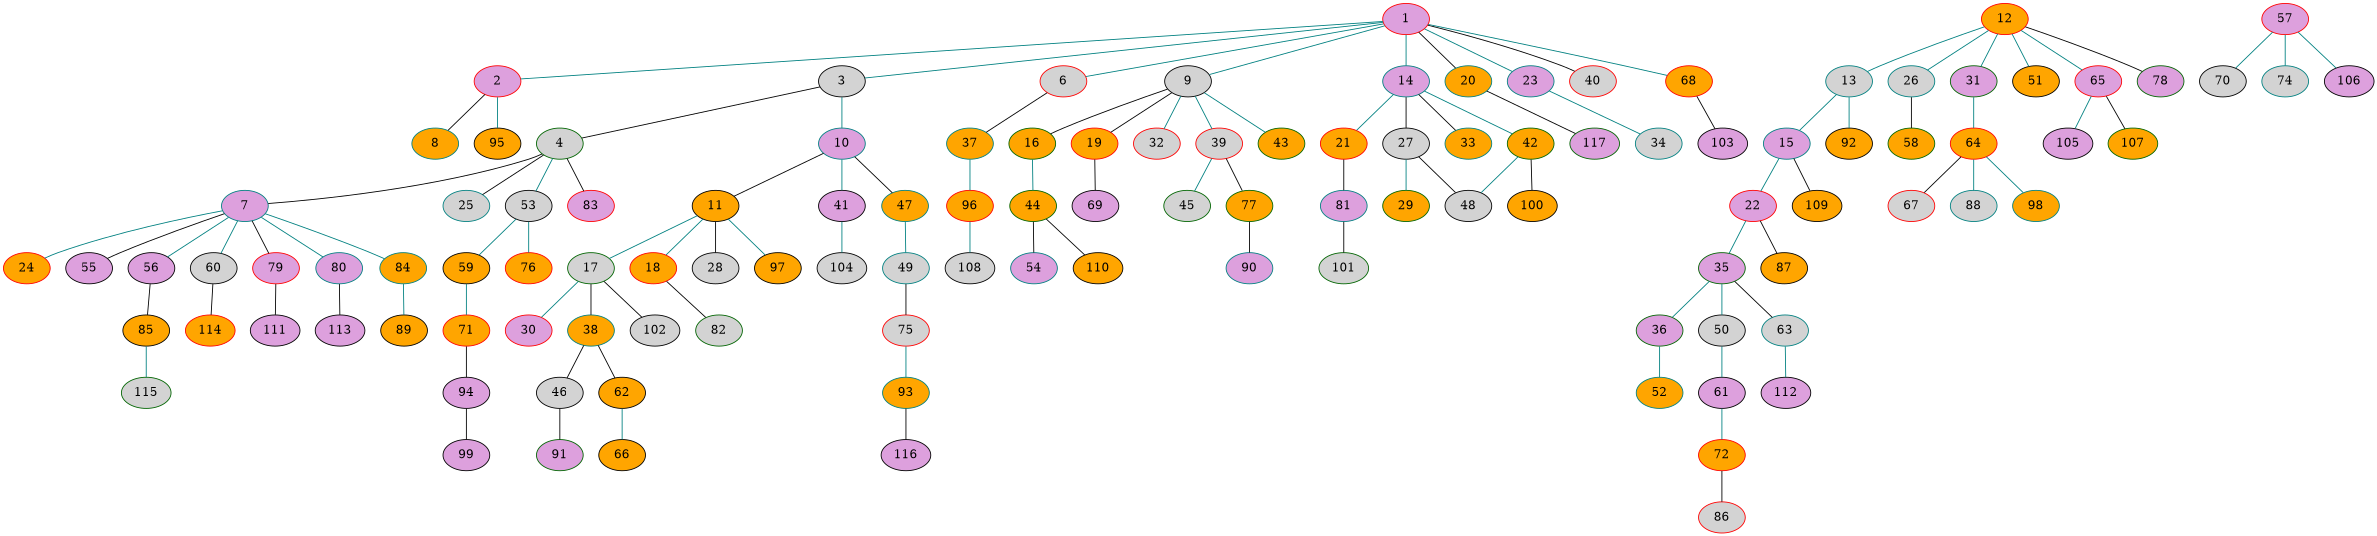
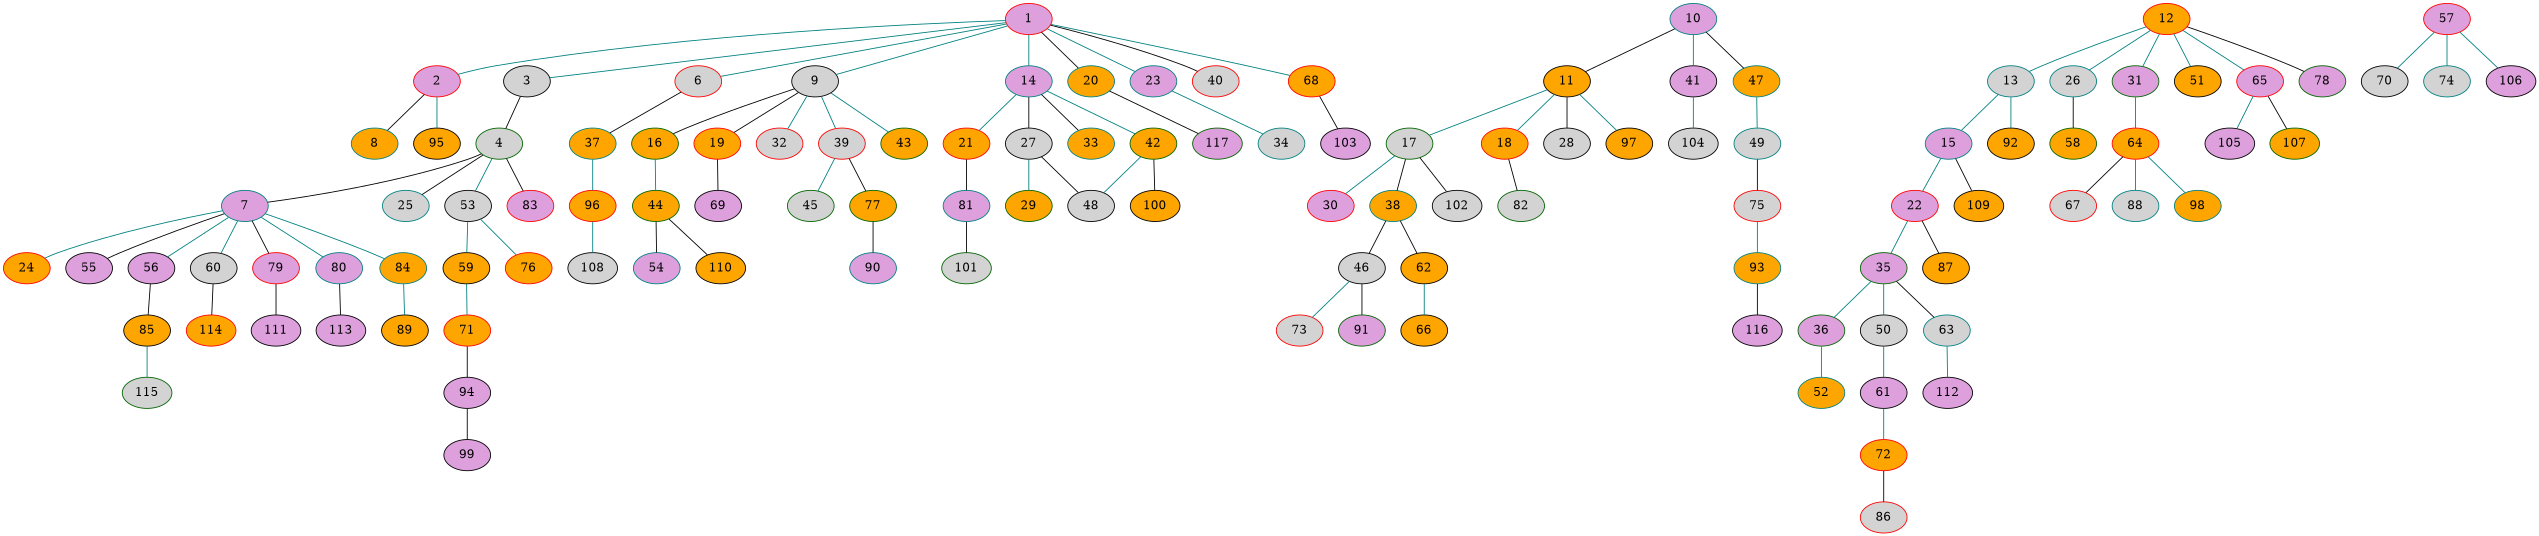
  graph {
    node [color=black fillcolor=orange style=filled]
    edge [color=teal]
    1 [color=red fillcolor=plum]
    2 [color=red fillcolor=plum]
    3 [fillcolor=lightgrey]
    6 [color=red fillcolor=lightgrey]
    9 [fillcolor=lightgrey]
    14 [color=teal fillcolor=plum]
    20 [color=teal]
    23 [color=teal fillcolor=plum]
    40 [color=red fillcolor=lightgrey]
    68 [color=red]
    8 [color=teal]
    95
    4 [color=darkgreen fillcolor=lightgrey]
    10 [color=teal fillcolor=plum]
    37 [color=teal]
    16 [color=darkgreen]
    19 [color=red]
    32 [color=red fillcolor=lightgrey]
    39 [color=red fillcolor=lightgrey]
    43 [color=darkgreen]
    21 [color=red]
    27 [fillcolor=lightgrey]
    33 [color=teal]
    42 [color=darkgreen]
    117 [color=darkgreen fillcolor=plum]
    34 [color=teal fillcolor=lightgrey]
    103 [fillcolor=plum]
    7 [color=teal fillcolor=plum]
    25 [color=teal fillcolor=lightgrey]
    53 [fillcolor=lightgrey]
    83 [color=red fillcolor=plum]
    11
    41 [fillcolor=plum]
    47 [color=teal]
    24 [color=red]
    55 [fillcolor=plum]
    56 [fillcolor=plum]
    60 [fillcolor=lightgrey]
    79 [color=red fillcolor=plum]
    80 [color=teal fillcolor=plum]
    84 [color=teal]
    59
    76 [color=red]
    12 [color=red]
    13 [color=teal fillcolor=lightgrey]
    26 [color=teal fillcolor=lightgrey]
    31 [color=darkgreen fillcolor=plum]
    51
    65 [color=red fillcolor=plum]
    78 [color=darkgreen fillcolor=plum]
    96 [color=red]
    85
    114 [color=red]
    111 [fillcolor=plum]
    113 [fillcolor=plum]
    89
    44 [color=darkgreen]
    69 [fillcolor=plum]
    45 [color=darkgreen fillcolor=lightgrey]
    77 [color=darkgreen]
    17 [color=darkgreen fillcolor=lightgrey]
    18 [color=red]
    28 [fillcolor=lightgrey]
    97
    104 [fillcolor=lightgrey]
    49 [color=teal fillcolor=lightgrey]
    30 [color=red fillcolor=plum]
    38 [color=teal]
    102 [fillcolor=lightgrey]
    82 [color=darkgreen fillcolor=lightgrey]
    15 [color=teal fillcolor=plum]
    92
    58 [color=darkgreen]
    64 [color=red]
    105 [fillcolor=plum]
    107 [color=darkgreen]
    22 [color=red fillcolor=plum]
    109
    81 [color=teal fillcolor=plum]
    29 [color=darkgreen]
    48 [fillcolor=lightgrey]
    100
    35 [color=darkgreen fillcolor=plum]
    87
    54 [color=teal fillcolor=plum]
    110
    46 [fillcolor=lightgrey]
    62
    101 [color=darkgreen fillcolor=lightgrey]
    36 [color=darkgreen fillcolor=plum]
    50 [fillcolor=lightgrey]
    63 [color=teal fillcolor=lightgrey]
    57 [color=red fillcolor=plum]
    70 [fillcolor=lightgrey]
    74 [color=teal fillcolor=lightgrey]
    106 [fillcolor=plum]
    67 [color=red fillcolor=lightgrey]
    88 [color=teal fillcolor=lightgrey]
    98 [color=teal]
    52 [color=teal]
    61 [fillcolor=plum]
    112 [fillcolor=plum]
    108 [fillcolor=lightgrey]
+   73 [color=red fillcolor=lightgrey]
    91 [color=darkgreen fillcolor=plum]
    66
    90 [color=teal fillcolor=plum]
    75 [color=red fillcolor=lightgrey]
    93 [color=teal]
    72 [color=red]
    71 [color=red]
    115 [color=darkgreen fillcolor=lightgrey]
    94 [fillcolor=plum]
    86 [color=red fillcolor=lightgrey]
    99 [fillcolor=plum]
    116 [fillcolor=plum]
    1 -- 2
    1 -- 3
    1 -- 6
    1 -- 9
    1 -- 14
    1 -- 20 [color=black]
    1 -- 23
    1 -- 40 [color=black]
    1 -- 68
    2 -- 8 [color=black]
    2 -- 95
    3 -- 4 [color=black]
-   3 -- 10
    6 -- 37 [color=black]
    9 -- 16 [color=black]
    9 -- 19 [color=black]
    9 -- 32
    9 -- 39
    9 -- 43
    14 -- 21
    14 -- 27 [color=black]
    14 -- 33 [color=black]
    14 -- 42
    20 -- 117 [color=black]
    23 -- 34
    68 -- 103 [color=black]
    4 -- 7 [color=black]
    4 -- 25 [color=black]
    4 -- 53
    4 -- 83 [color=black]
    10 -- 11 [color=black]
    10 -- 41
    10 -- 47 [color=black]
    37 -- 96
    16 -- 44
    19 -- 69 [color=black]
    39 -- 45
    39 -- 77 [color=black]
    21 -- 81 [color=black]
    27 -- 29
    27 -- 48 [color=black]
    42 -- 48
    42 -- 100 [color=black]
    7 -- 24
    7 -- 55 [color=black]
    7 -- 56
    7 -- 60
    7 -- 79 [color=black]
    7 -- 80
    7 -- 84
    53 -- 59
    53 -- 76
    11 -- 17
    11 -- 18
    11 -- 28 [color=black]
    11 -- 97
    41 -- 104
    47 -- 49
    56 -- 85 [color=black]
    60 -- 114 [color=black]
    79 -- 111 [color=black]
    80 -- 113 [color=black]
    84 -- 89
    59 -- 71
    12 -- 13
    12 -- 26
    12 -- 31
    12 -- 51
    12 -- 65
    12 -- 78 [color=black]
    13 -- 15
    13 -- 92
    26 -- 58 [color=black]
    31 -- 64
    65 -- 105
    65 -- 107 [color=black]
    96 -- 108
    85 -- 115
    44 -- 54 [color=black]
    44 -- 110 [color=black]
    77 -- 90 [color=black]
    17 -- 30
    17 -- 38 [color=black]
    17 -- 102 [color=black]
    18 -- 82 [color=black]
    49 -- 75 [color=black]
    38 -- 46 [color=black]
    38 -- 62 [color=black]
    15 -- 22
    15 -- 109 [color=black]
    64 -- 67 [color=black]
    64 -- 88
    64 -- 98
    22 -- 35
    22 -- 87 [color=black]
    81 -- 101 [color=black]
    35 -- 36
    35 -- 50
    35 -- 63 [color=black]
+   46 -- 73
    46 -- 91 [color=black]
    62 -- 66
    36 -- 52
    50 -- 61
    63 -- 112
    57 -- 70
    57 -- 74
    57 -- 106
    61 -- 72
    75 -- 93
    93 -- 116 [color=black]
    72 -- 86 [color=black]
    71 -- 94 [color=black]
    94 -- 99 [color=black]
  }
